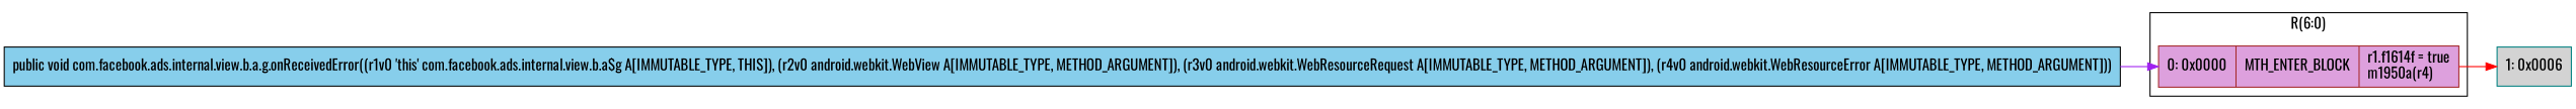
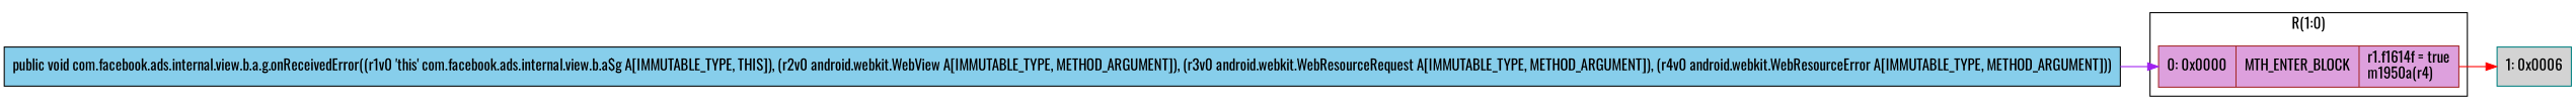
  digraph {
    rankdir=LR
    fontname=Oswald
    node [shape=record style=filled fontname=Oswald]
    edge [fontname=Oswald]
    n1 [color=brown label="{0\:\ 0x0000|MTH_ENTER_BLOCK\l|r1.f1614f = true\lm1950a(r4)\l}" fillcolor=plum]
    n2 [color=teal label="{1\:\ 0x0006}" fillcolor=lightgrey]
    n3 [label="{public void com.facebook.ads.internal.view.b.a.g.onReceivedError((r1v0 'this' com.facebook.ads.internal.view.b.a$g A[IMMUTABLE_TYPE, THIS]), (r2v0 android.webkit.WebView A[IMMUTABLE_TYPE, METHOD_ARGUMENT]), (r3v0 android.webkit.WebResourceRequest A[IMMUTABLE_TYPE, METHOD_ARGUMENT]), (r4v0 android.webkit.WebResourceError A[IMMUTABLE_TYPE, METHOD_ARGUMENT])) }" fillcolor=skyblue color=black]
    subgraph cluster_1 {
-     label="R(6:0)"
+     label="R(1:0)"
      n1
    }
    n1 -> n2 [color=red]
    n3 -> n1 [color=purple]
  }
